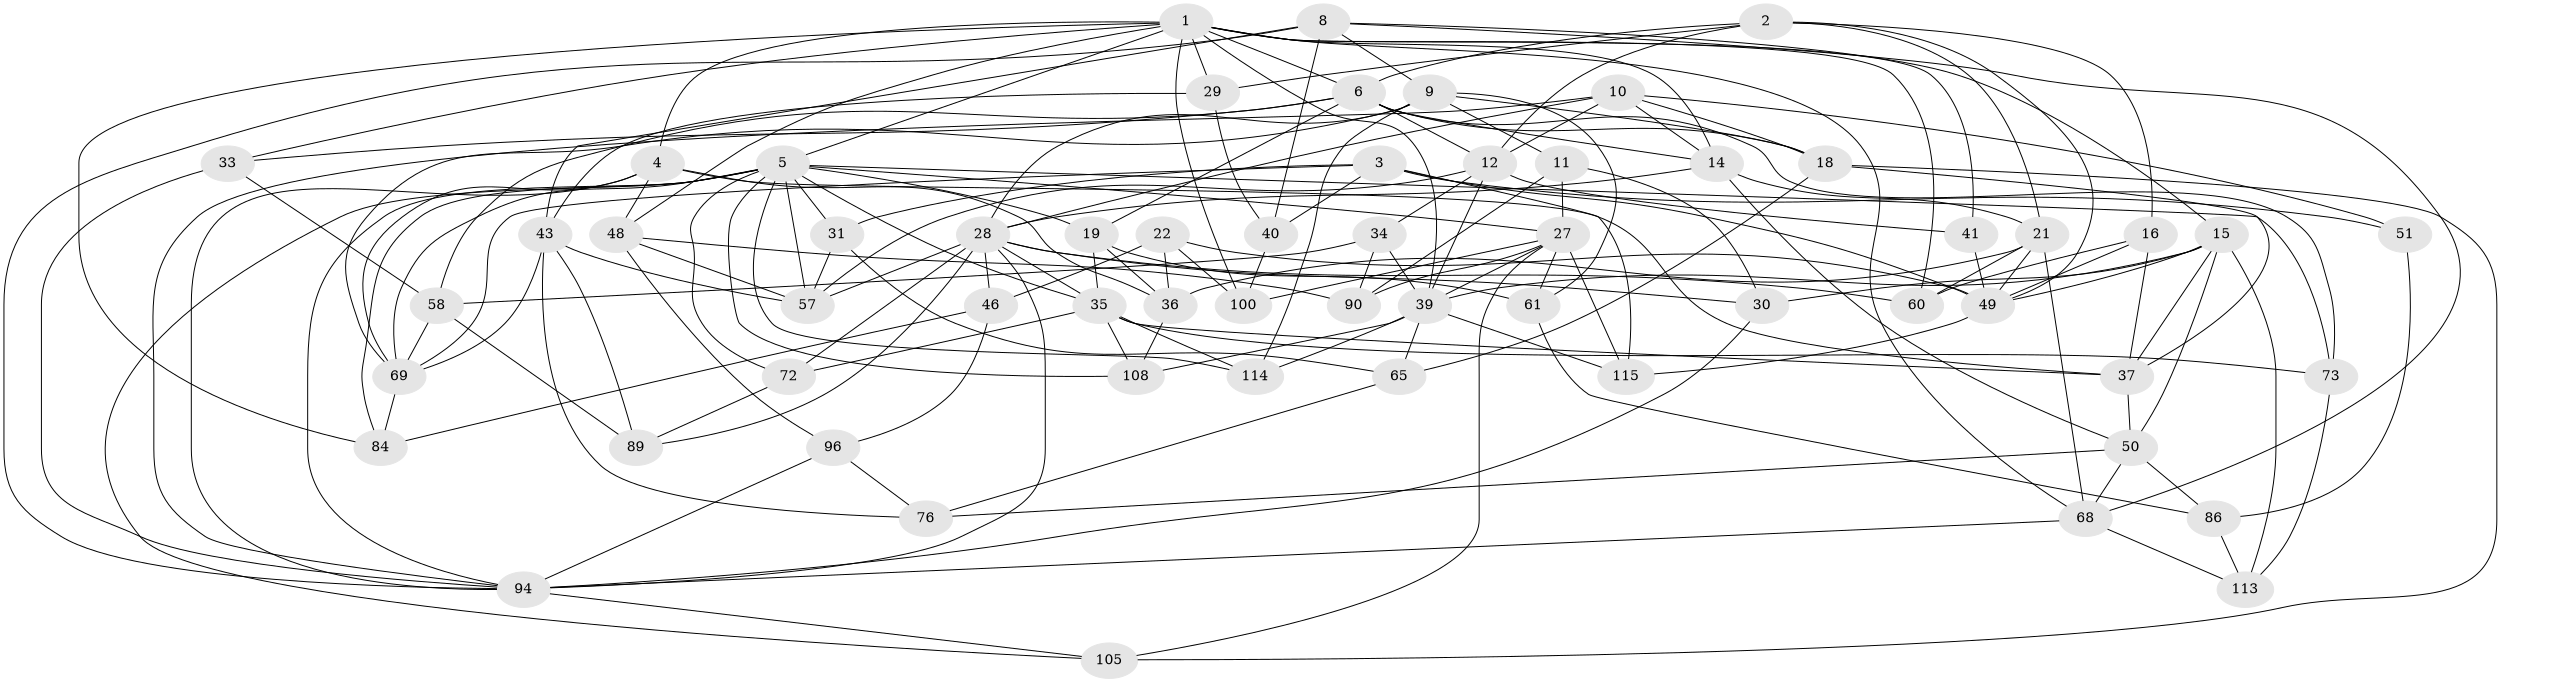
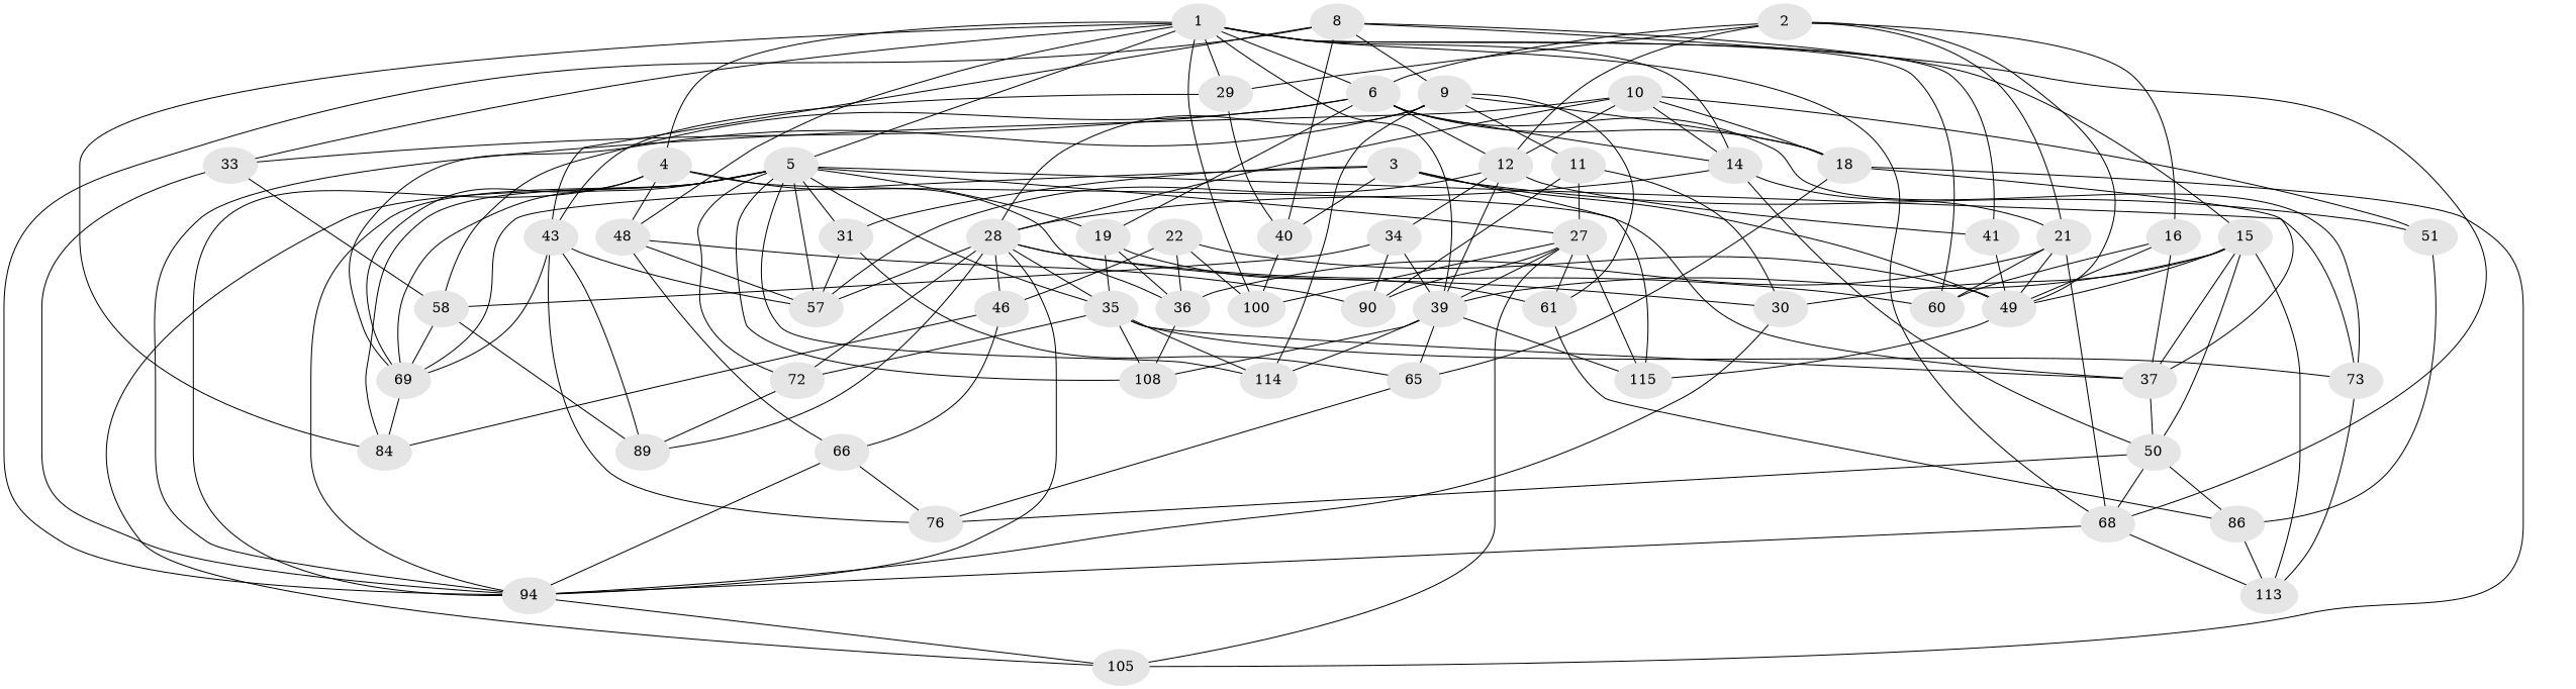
  graph {
    node [color=gray90 style=filled]
    1 [super="+20+13+78"]
    4 [super="+23"]
    5 [super="+54+25+64+17"]
    6 [super="+47+7+55"]
    14 [super="+70"]
    29
    33
    39 [super="+116+44+79"]
    41
    48 [super="+111"]
    60
    68 [super="+75"]
    84
    100
    69 [super="+104+92"]
    36 [super="+102"]
    37 [super="+71"]
    n18 [label=94 super="+109"]
    31
    19 [super="+94"]
    27 [super="+32+38"]
    35 [super="+67+96"]
    57 [super="+62+98"]
    72
    73
    105
    108
    114
    12 [super="+53+82"]
    18 [super="+77"]
    58 [super="+80+97"]
    21 [super="+42"]
    28 [super="+85+63"]
    50 [super="+112"]
    40
    43 [super="+56"]
    115
    65
    49 [super="+103+99"]
    90
-   66 [label=96]
+   66
    113
    2 [super="+91"]
    16
    34
    3 [super="+88+101"]
    51
    86
    61
    89
    8 [super="+45"]
    9 [super="+83+87"]
    15 [super="+107+24"]
    11
    30
    76
    46
    10 [super="+52"]
    22
    1 -- 4
    1 -- 5 [weight=2]
    1 -- 6
    1 -- 14
    1 -- 29
    1 -- 33
    1 -- 39
    1 -- 41
    1 -- 48
    1 -- 60
    1 -- 68
    1 -- 84
    1 -- 100
    4 -- 48
    4 -- 69
    4 -- 36
    4 -- 37
    4 -- n18
    5 -- 84
    5 -- 69
    5 -- n18
    5 -- 31
    5 -- 19
    5 -- 27
    5 -- 35
    5 -- 57 [weight=2]
    5 -- 72
    5 -- 73
    5 -- 105
    5 -- 108
    5 -- 114
    6 -- 14
    6 -- 33
    6 -- 19
    6 -- 73
    6 -- 12
    6 -- 18
    6 -- 58 [weight=4]
    14 -- 21
    14 -- 28
    14 -- 50
    29 -- 40
    29 -- 43
    33 -- n18
    33 -- 58
    39 -- 108
    39 -- 114
    39 -- 115
    39 -- 65
    41 -- 49
    48 -- 57
    48 -- 90
    48 -- 66
    68 -- n18
    68 -- 113
    69 -- 84
    36 -- 108
    37 -- 50
    n18 -- 105
    31 -- 57
    31 -- 65
    19 -- 36 [weight=2]
    19 -- 35
    19 -- 61
    27 -- 39
    27 -- 100
    27 -- 105
    27 -- 115
    27 -- 90
    27 -- 61
    35 -- 37
    35 -- 72
    35 -- 73
    35 -- 108
    35 -- 114
    72 -- 89
    73 -- 113
    12 -- 39
    12 -- 41 [weight=2]
    12 -- 57
    12 -- 34
    18 -- 37
    18 -- 105
    18 -- 65
    58 -- 69
    58 -- 89
    21 -- 60
    21 -- 68
    21 -- 36
    21 -- 49
    28 -- 60
    28 -- n18
    28 -- 35
    28 -- 57 [weight=2]
    28 -- 72
    28 -- 89
    28 -- 30
    28 -- 46
    50 -- 68
    50 -- 86
    50 -- 76
    40 -- 100
    43 -- 69
    43 -- 57
    43 -- 89
    43 -- 76
    65 -- 76
    49 -- 115
    66 -- n18
    66 -- 76
    2 -- 6
    2 -- 29
    2 -- 12
    2 -- 21
    2 -- 49
    2 -- 16
    16 -- 60
    16 -- 37
    16 -- 49
    34 -- 39
    34 -- 58
    34 -- 90
    3 -- 69
    3 -- 31
    3 -- 40
    3 -- 115
    3 -- 49
    3 -- 51 [weight=2]
    51 -- 86
    86 -- 113
    61 -- 86
    8 -- 68
    8 -- n18
    8 -- 40
    8 -- 43
    8 -- 9
    8 -- 15
    9 -- 69 [weight=2]
    9 -- 114
    9 -- 18
    9 -- 28
    9 -- 61
    9 -- 11
    15 -- 39 [weight=2]
    15 -- 37
    15 -- 50
    15 -- 49
    15 -- 113
    15 -- 30
    11 -- 27
    11 -- 90
    11 -- 30
    30 -- n18
    46 -- 84
    46 -- 66
    10 -- 14
    10 -- n18
    10 -- 12
    10 -- 18
    10 -- 28
    10 -- 51
    22 -- 100
    22 -- 36
    22 -- 49
    22 -- 46
  }
